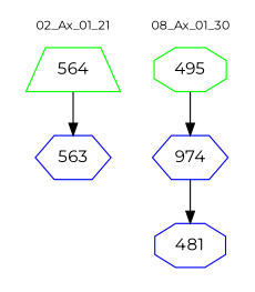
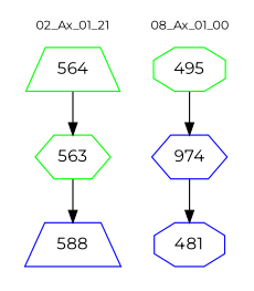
  digraph {
    fontname=Montserrat
    node [color=blue fontname=Montserrat shape=trapezium]
    edge [color=black fontname=Montserrat]
    n1 [color=green label=564]
-   n2 [label=563 shape=hexagon]
+   n2 [color=green label=563 shape=hexagon]
+   n3 [label=588]
    n4 [color=green label=495 shape=octagon]
    n5 [label=974 shape=hexagon]
    n6 [label=481 shape=octagon]
    subgraph cluster_1 {
      color=white
      fontsize=10
      label="02_Ax_01_21"
      n1
      n2
+     n3
    }
    subgraph cluster_2 {
      color=white
      fontsize=10
-     label="08_Ax_01_30"
+     label="08_Ax_01_00"
      n4
      n5
      n6
    }
    n1 -> n2
+   n2 -> n3
    n4 -> n5
    n5 -> n6
  }
